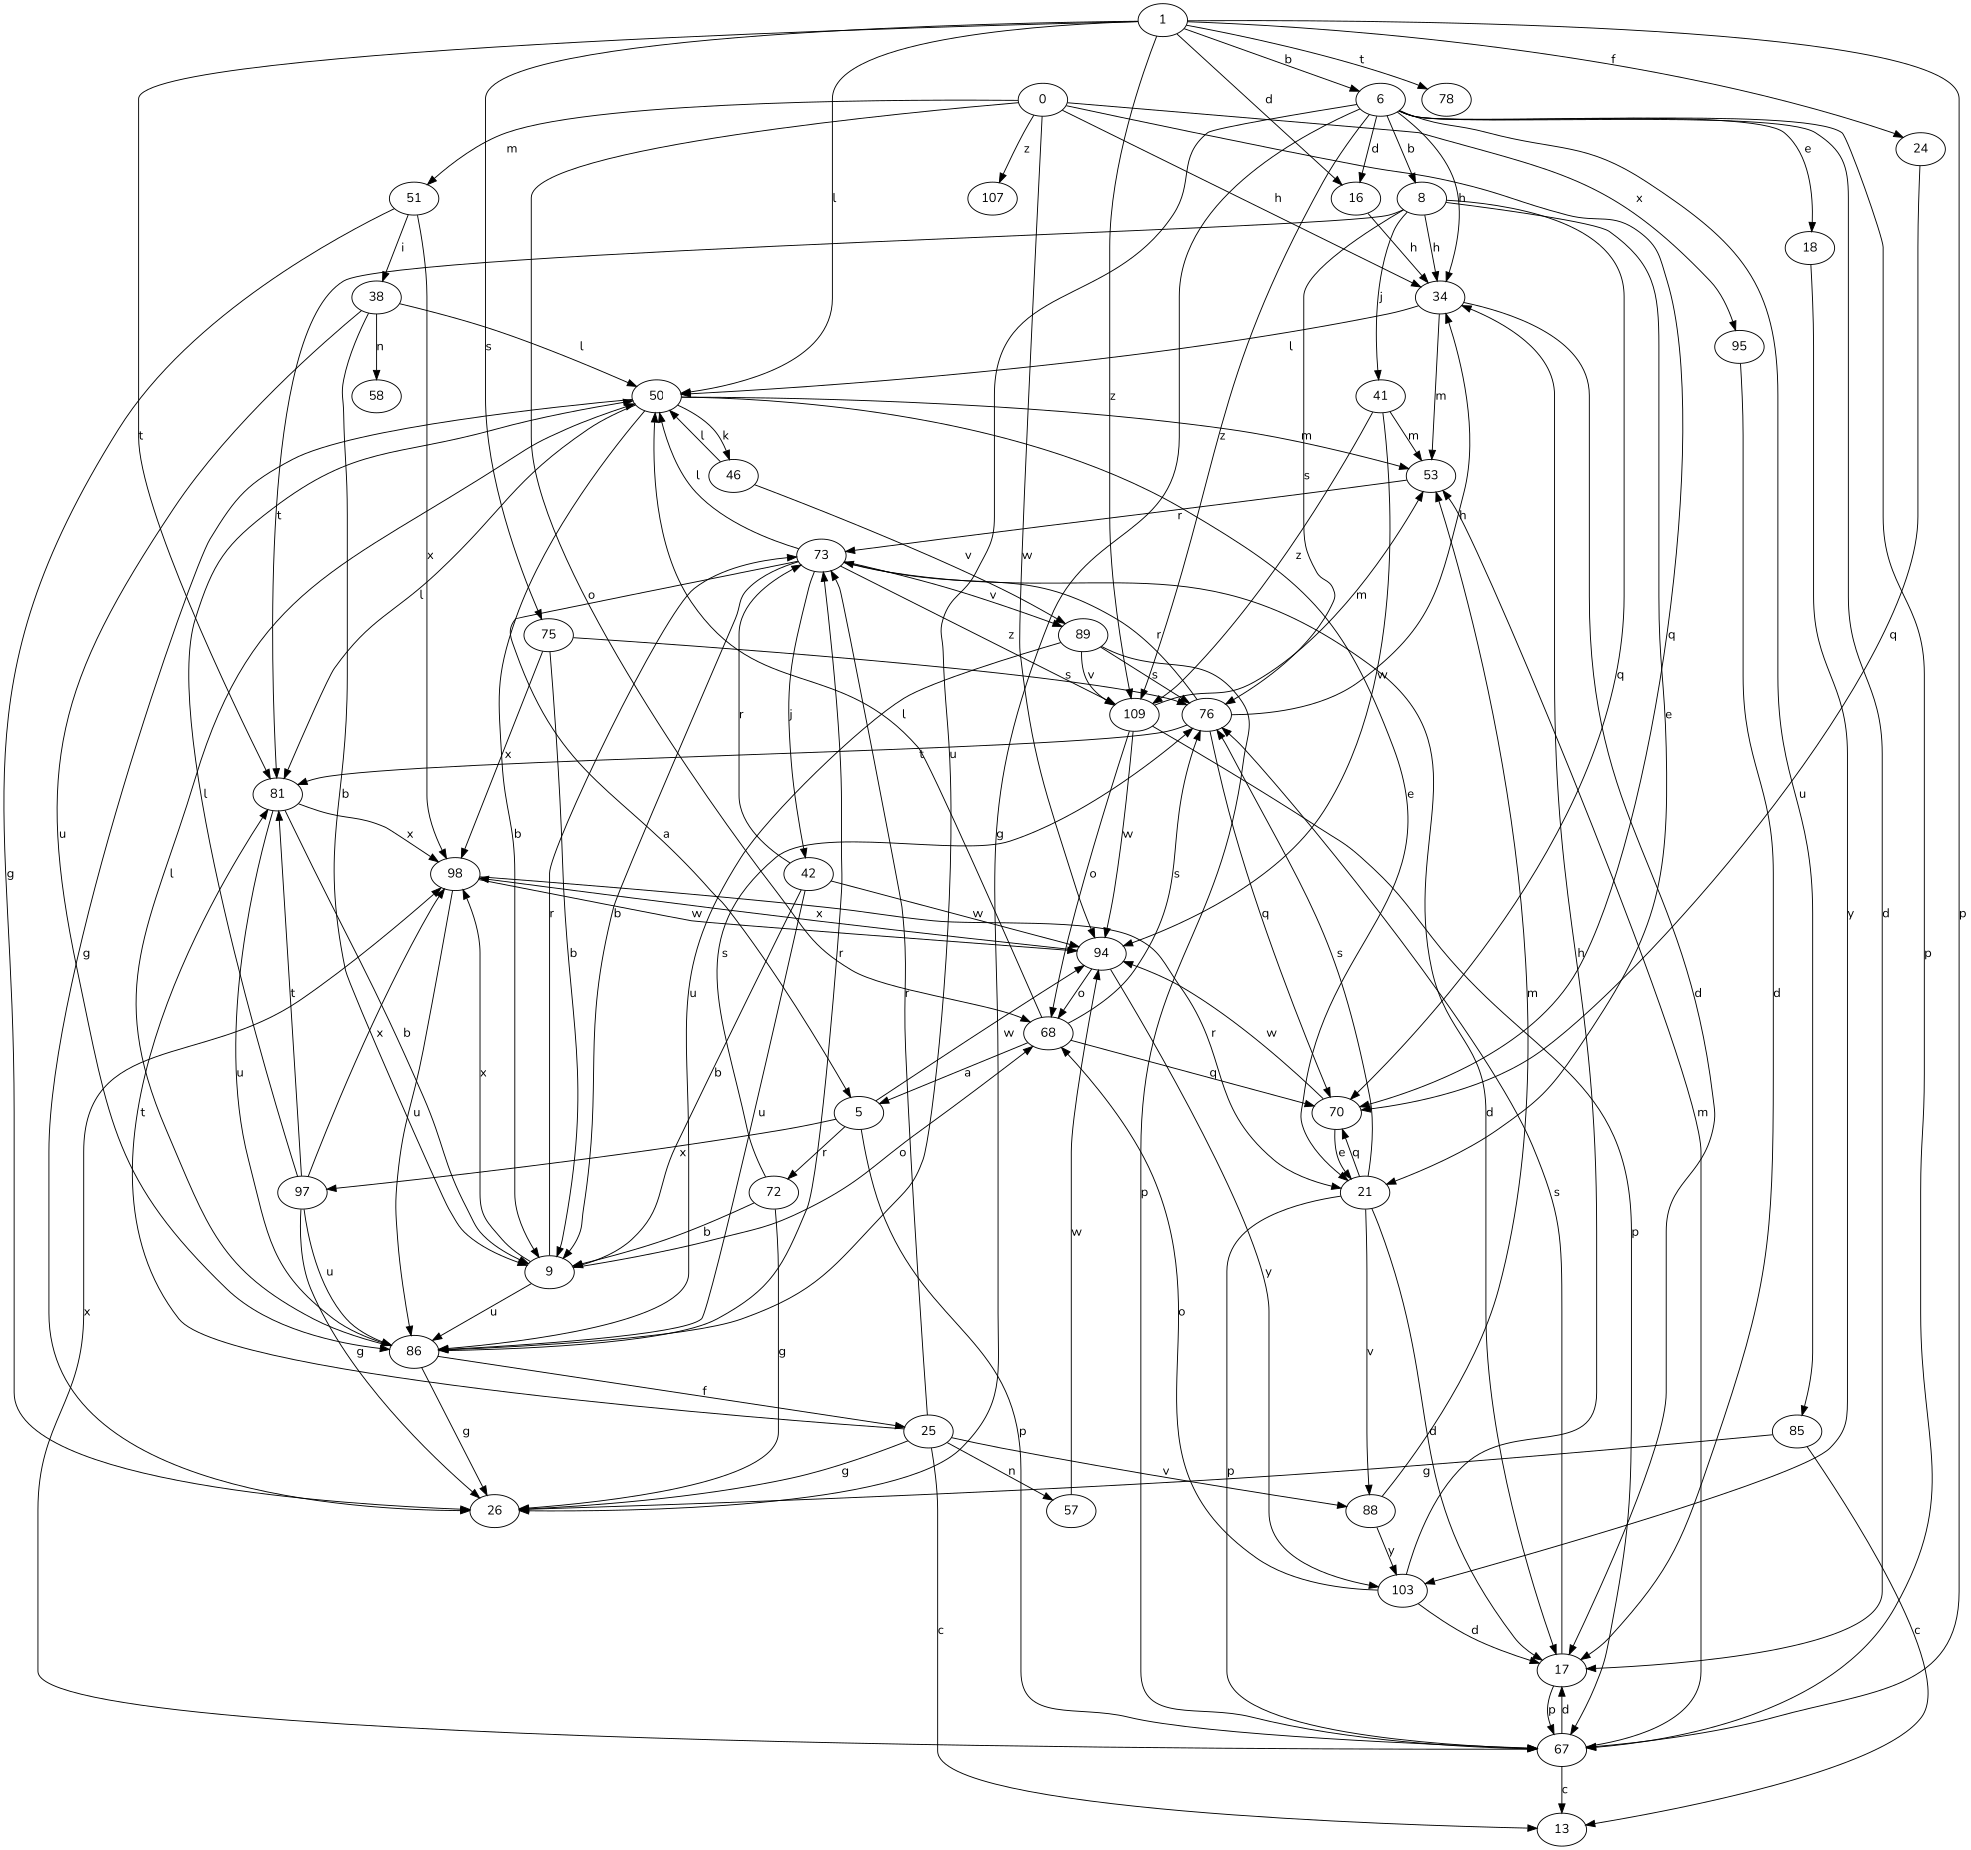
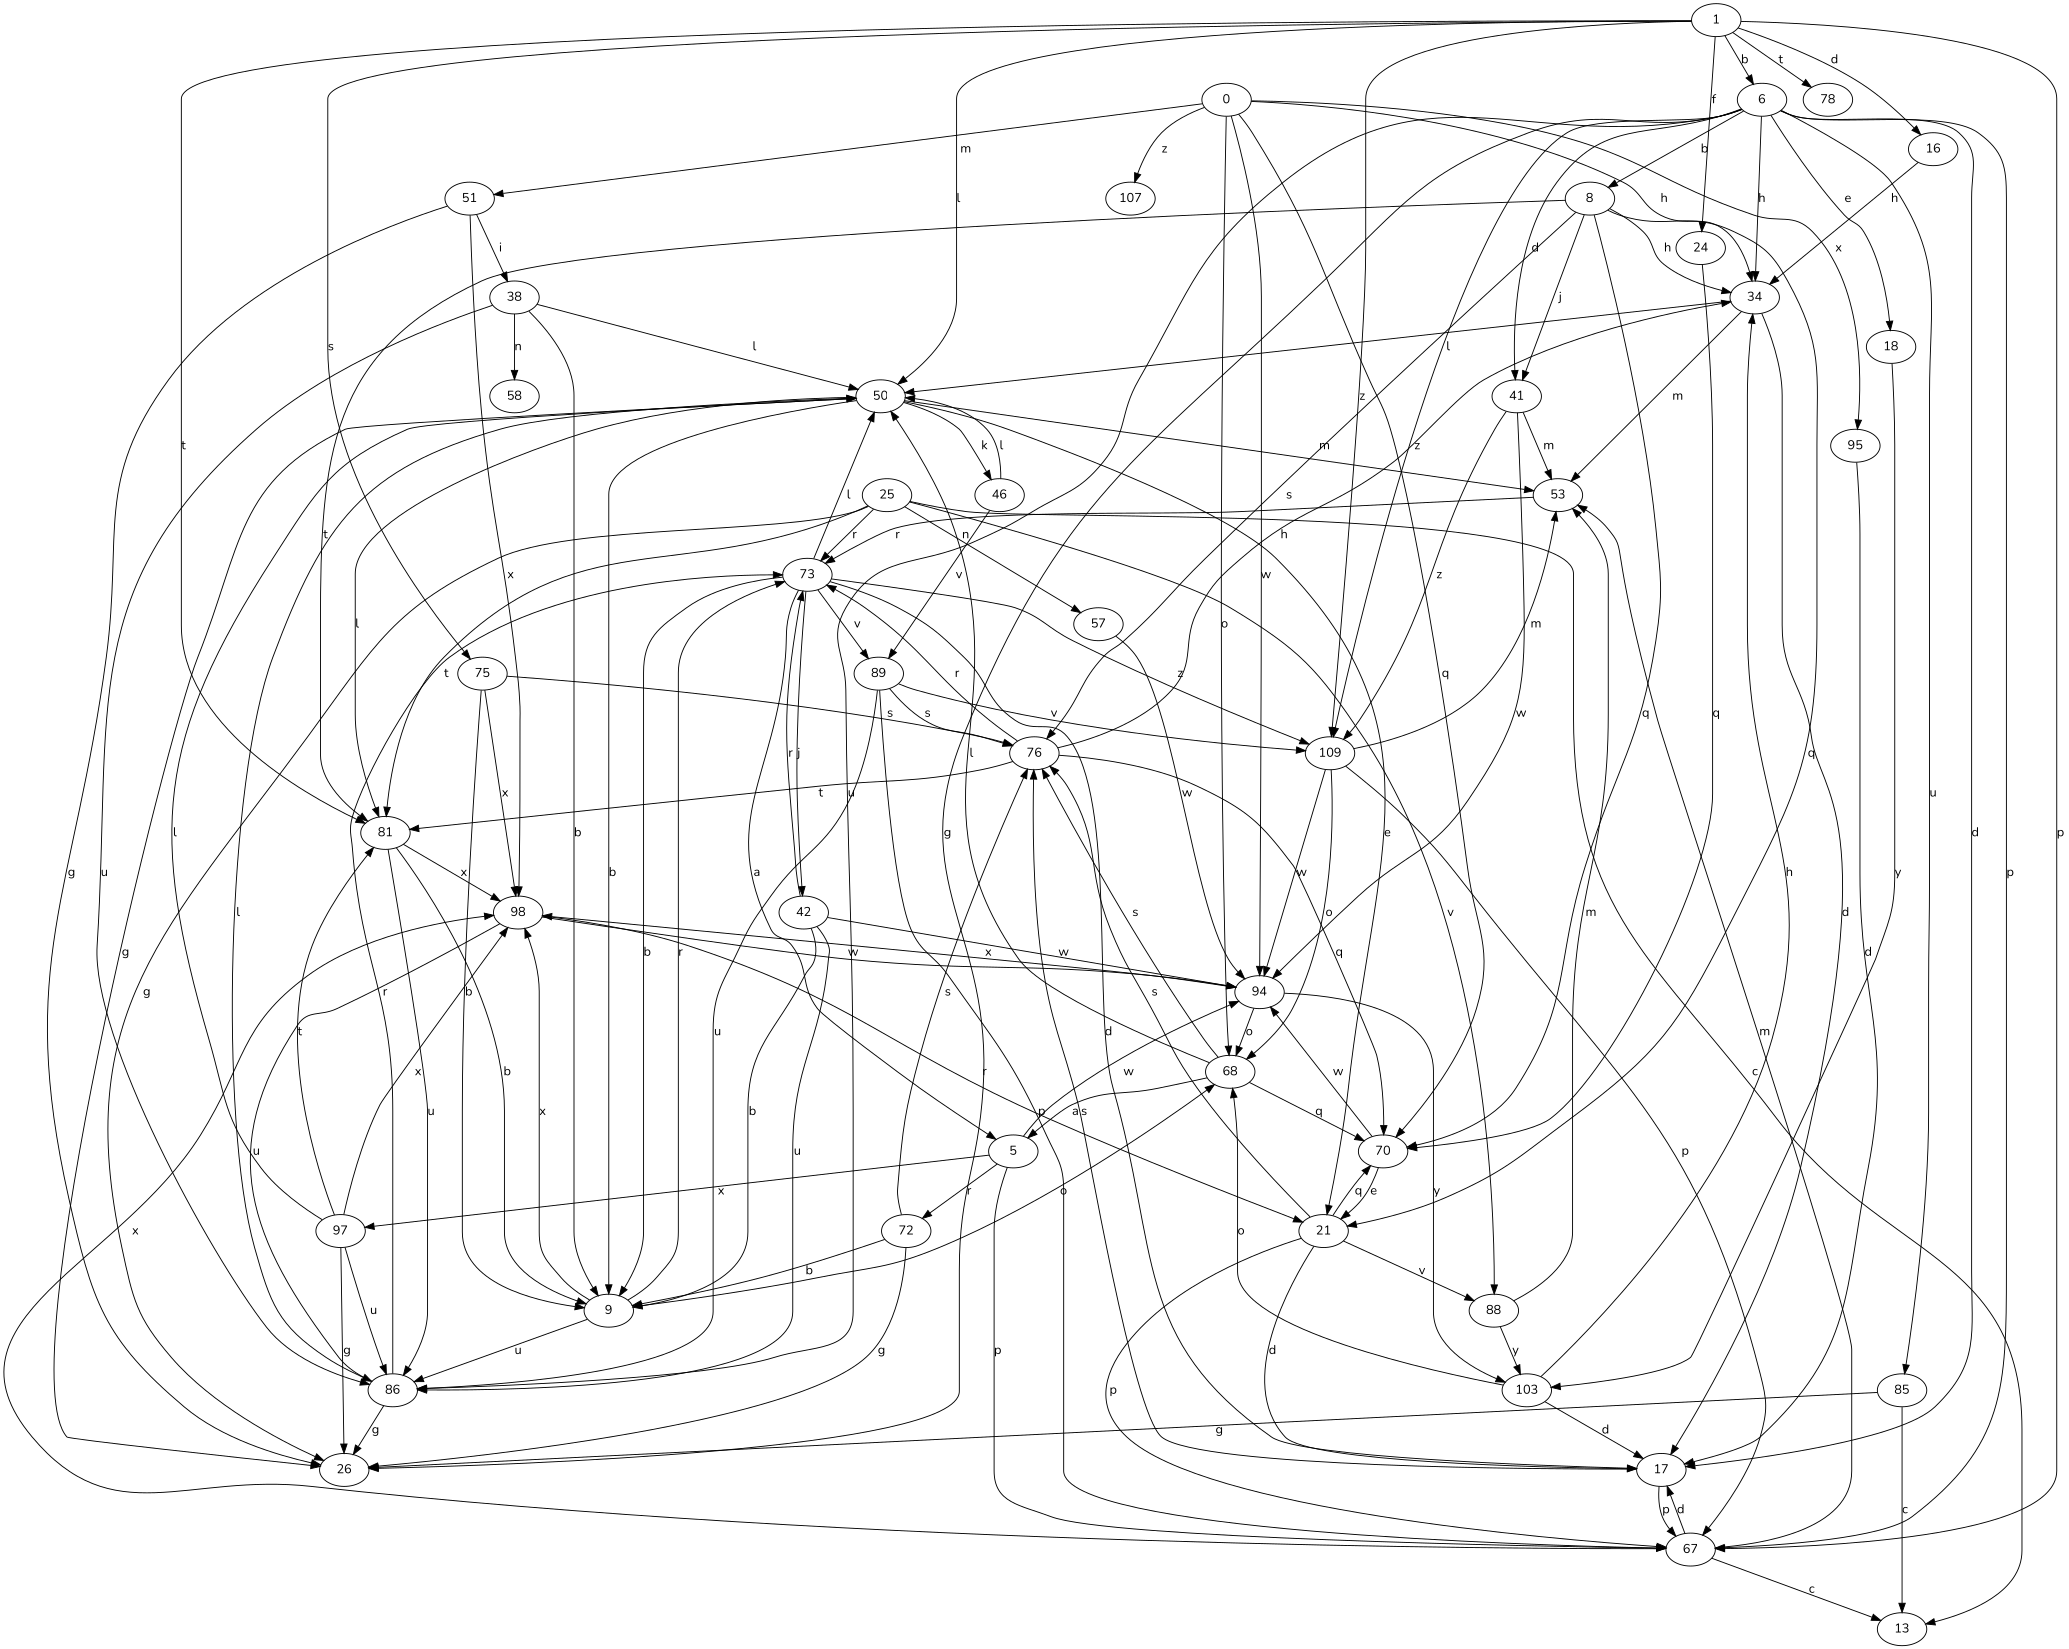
  strict digraph {
    fontname=Nunito
    node [fontname=Nunito]
    edge [fontname=Nunito]
    0
    34
    51
    n4 [label=68]
    70
    94
    95
    107
    50
    17
    53
    n12 [label=26]
    98
    38
    5
    76
    21
    103
    1
    6
    16
    24
    67
    75
    78
    81
    109
    8
    18
    85
    86
    9
    46
    13
    72
    97
    41
    73
    25
    88
    42
    89
    57
    58
    0 -> 34 [label=h]
    0 -> 51 [label=m]
    0 -> n4 [label=o]
    0 -> 70 [label=q]
    0 -> 94 [label=w]
    0 -> 95 [label=x]
    0 -> 107 [label=z]
    34 -> 50 [label=l]
    34 -> 17 [label=d]
    34 -> 53 [label=m]
    51 -> n12 [label=g]
    51 -> 98 [label=x]
    51 -> 38 [label=i]
    n4 -> 70 [label=q]
    n4 -> 50 [label=l]
    n4 -> 5 [label=a]
    n4 -> 76 [label=s]
    70 -> 94 [label=w]
    70 -> 21 [label=e]
    94 -> n4 [label=o]
    94 -> 98 [label=x]
    94 -> 103 [label=y]
    95 -> 17 [label=d]
    50 -> 53 [label=m]
    50 -> n12 [label=g]
    50 -> 21 [label=e]
    50 -> 81 [label=l]
    50 -> 9 [label=b]
    50 -> 46 [label=k]
    17 -> 76 [label=s]
    17 -> 67 [label=p]
    53 -> 73 [label=r]
    98 -> 94 [label=w]
    98 -> 21 [label=r]
    98 -> 86 [label=u]
    38 -> 50 [label=l]
    38 -> 86 [label=u]
    38 -> 9 [label=b]
    38 -> 58 [label=n]
    5 -> 94 [label=w]
    5 -> 67 [label=p]
    5 -> 72 [label=r]
    5 -> 97 [label=x]
    76 -> 34 [label=h]
    76 -> 70 [label=q]
    76 -> 81 [label=t]
    76 -> 73 [label=r]
    21 -> 70 [label=q]
    21 -> 17 [label=d]
    21 -> 76 [label=s]
    21 -> 67 [label=p]
    21 -> 88 [label=v]
    103 -> 34 [label=h]
    103 -> n4 [label=o]
    103 -> 17 [label=d]
    1 -> 50 [label=l]
    1 -> 6 [label=b]
    1 -> 16 [label=d]
    1 -> 24 [label=f]
    1 -> 67 [label=p]
    1 -> 75 [label=s]
    1 -> 78 [label=t]
    1 -> 81 [label=t]
    1 -> 109 [label=z]
    6 -> 34 [label=h]
    6 -> 17 [label=d]
    6 -> n12 [label=g]
-   6 -> 16 [label=d]
+   6 -> 41 [label=d]
    6 -> 67 [label=p]
    6 -> 109 [label=z]
    6 -> 8 [label=b]
    6 -> 18 [label=e]
    6 -> 85 [label=u]
    6 -> 86 [label=u]
    16 -> 34 [label=h]
    24 -> 70 [label=q]
    67 -> 17 [label=d]
    67 -> 53 [label=m]
    67 -> 98 [label=x]
    67 -> 13 [label=c]
    75 -> 98 [label=x]
    75 -> 76 [label=s]
    75 -> 9 [label=b]
    81 -> 98 [label=x]
    81 -> 86 [label=u]
    81 -> 9 [label=b]
    109 -> n4 [label=o]
    109 -> 94 [label=w]
    109 -> 53 [label=m]
    109 -> 67 [label=p]
    8 -> 34 [label=h]
    8 -> 70 [label=q]
    8 -> 76 [label=s]
-   8 -> 21 [label=e]
+   8 -> 21 [label=q]
    8 -> 81 [label=t]
    8 -> 41 [label=j]
    18 -> 103 [label=y]
    85 -> n12 [label=g]
    85 -> 13 [label=c]
    86 -> 50 [label=l]
    86 -> n12 [label=g]
    86 -> 73 [label=r]
-   86 -> 25 [label=f]
    9 -> n4 [label=o]
    9 -> 98 [label=x]
    9 -> 86 [label=u]
    9 -> 73 [label=r]
    46 -> 50 [label=l]
    46 -> 89 [label=v]
    72 -> n12 [label=g]
    72 -> 76 [label=s]
    72 -> 9 [label=b]
    97 -> 50 [label=l]
    97 -> n12 [label=g]
    97 -> 98 [label=x]
    97 -> 81 [label=t]
    97 -> 86 [label=u]
    41 -> 94 [label=w]
    41 -> 53 [label=m]
    41 -> 109 [label=z]
    73 -> 50 [label=l]
    73 -> 17 [label=d]
    73 -> 5 [label=a]
    73 -> 109 [label=z]
    73 -> 9 [label=b]
    73 -> 42 [label=j]
    73 -> 89 [label=v]
    25 -> n12 [label=g]
    25 -> 81 [label=t]
    25 -> 13 [label=c]
    25 -> 73 [label=r]
    25 -> 88 [label=v]
    25 -> 57 [label=n]
    88 -> 53 [label=m]
    88 -> 103 [label=y]
    42 -> 94 [label=w]
    42 -> 86 [label=u]
    42 -> 9 [label=b]
    42 -> 73 [label=r]
    89 -> 76 [label=s]
    89 -> 67 [label=p]
    89 -> 109 [label=v]
    89 -> 86 [label=u]
    57 -> 94 [label=w]
  }
